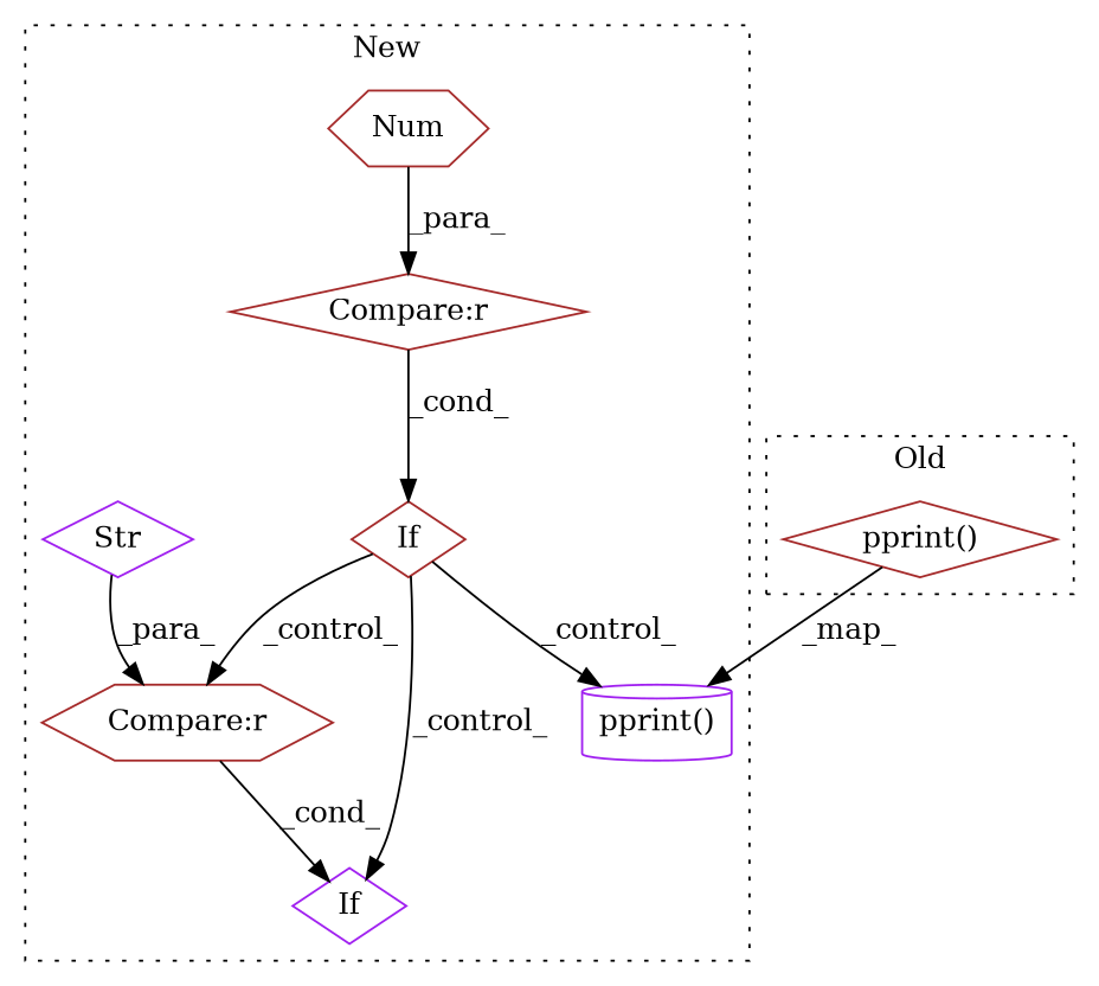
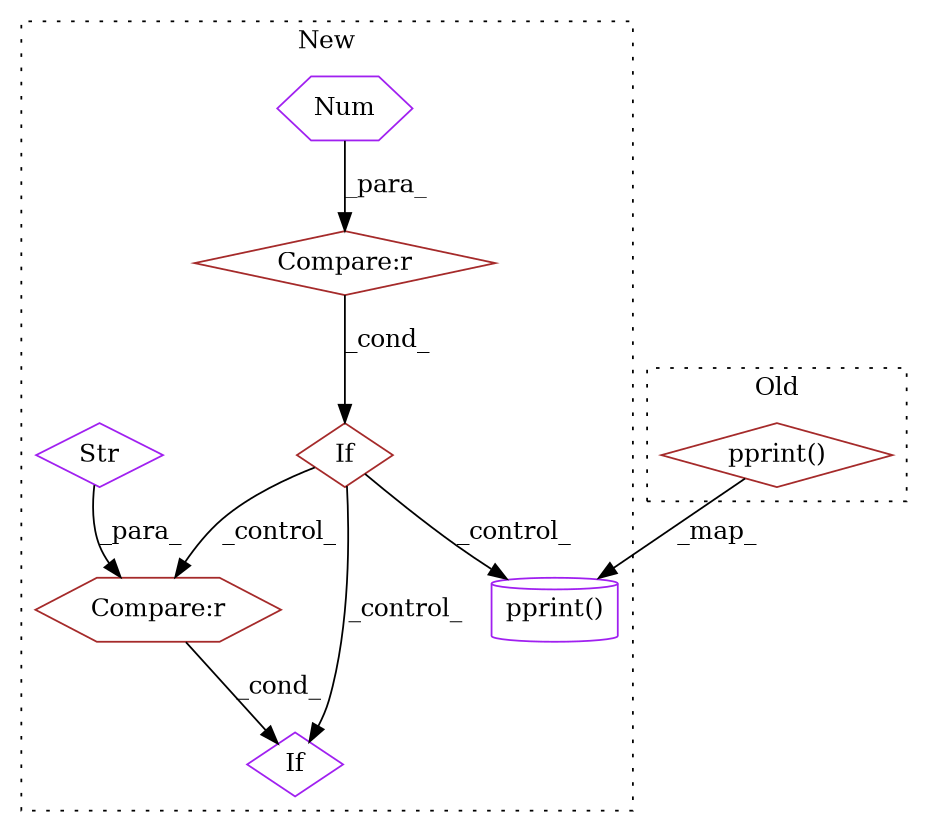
  digraph {
    node [a=75 l="14,1" shape=diamond color=purple]
    n1 [label="pprint()" s="1419,1437" shape=cylinder]
    n2 [a=96 l=3 label=If s=1253 color=brown]
    n3 [a=40 l=21 label="Compare:r" s=1343 shape=hexagon color=brown]
    n4 [a=96 l=3 label=If s=1340]
    n5 [a=40 l=20 label="Compare:r" s=1256 color=brown]
    n6 [a=66 l=7 label=Str s=1357]
-   n7 [a=76 l=1 label=Num s=1275 shape=hexagon color=brown]
+   n7 [a=76 l=1 label=Num s=1275 shape=hexagon]
    n8 [label="pprint()" s="1322,1340" color=brown]
    subgraph cluster_1 {
      label=New
      style=dotted
      n1
      n2
      n3
      n4
      n5
      n6
      n7
    }
    subgraph cluster_2 {
      label=Old
      style=dotted
      n8
    }
    n2 -> n1 [label=_control_]
    n2 -> n3 [label=_control_]
    n2 -> n4 [label=_control_]
    n3 -> n4 [label=_cond_]
    n5 -> n2 [label=_cond_]
    n6 -> n3 [label=_para_]
    n7 -> n5 [label=_para_]
    n8 -> n1 [label=_map_]
  }
